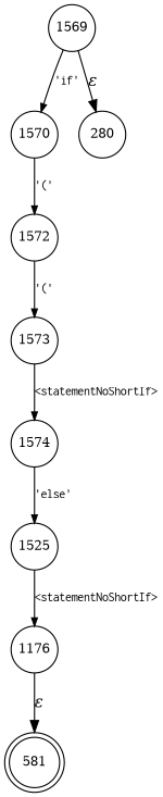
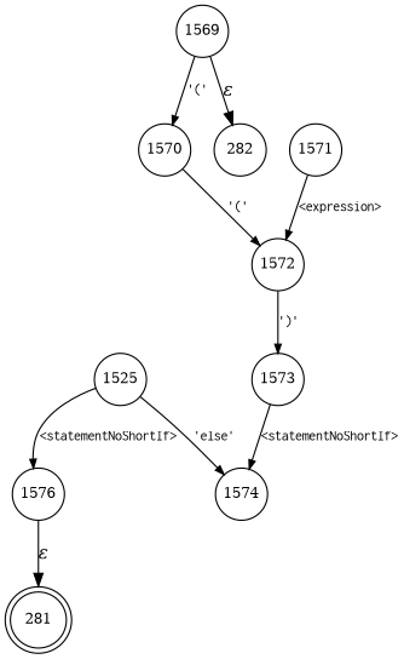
  digraph {
    rankdir=TB
    node [fixedsize=true fontsize=11 shape=circle peripheries=1]
    edge [arrowhead=normal arrowsize=.7 fontname=Courier fontsize=11]
-   n1 [label=581 shape=doublecircle width=.6 peripheries=""]
+   n1 [label=281 shape=doublecircle width=.6 peripheries=""]
    n2 [label=1569 width=.55]
    n3 [label=1570 width=.55]
-   n4 [label=280 width=.55]
+   n4 [label=282 width=.55]
    n5 [label=1572 width=.55]
+   n6 [label=1571 width=.55]
    n7 [label=1573 width=.55]
    n8 [label=1574 width=.55]
    n9 [label=1525 width=.55]
-   n10 [label=1176 width=.55]
-   n2 -> n3 [label="'if'"]
+   n10 [label=1576 width=.55]
+   n2 -> n3 [label="'('"]
    n2 -> n4 [fontname="Times-Italic" label="&epsilon;" arrowhead="" arrowsize="" fontsize=""]
    n3 -> n5 [label="'('"]
-   n5 -> n7 [label="'('"]
+   n5 -> n7 [label="')'"]
+   n6 -> n5 [label="<expression>"]
    n7 -> n8 [label="<statementNoShortIf>"]
-   n8 -> n9 [label="'else'"]
+   n9 -> n8 [label="'else'"]
    n9 -> n10 [label="<statementNoShortIf>"]
    n10 -> n1 [fontname="Times-Italic" label="&epsilon;" arrowhead="" arrowsize="" fontsize=""]
  }
